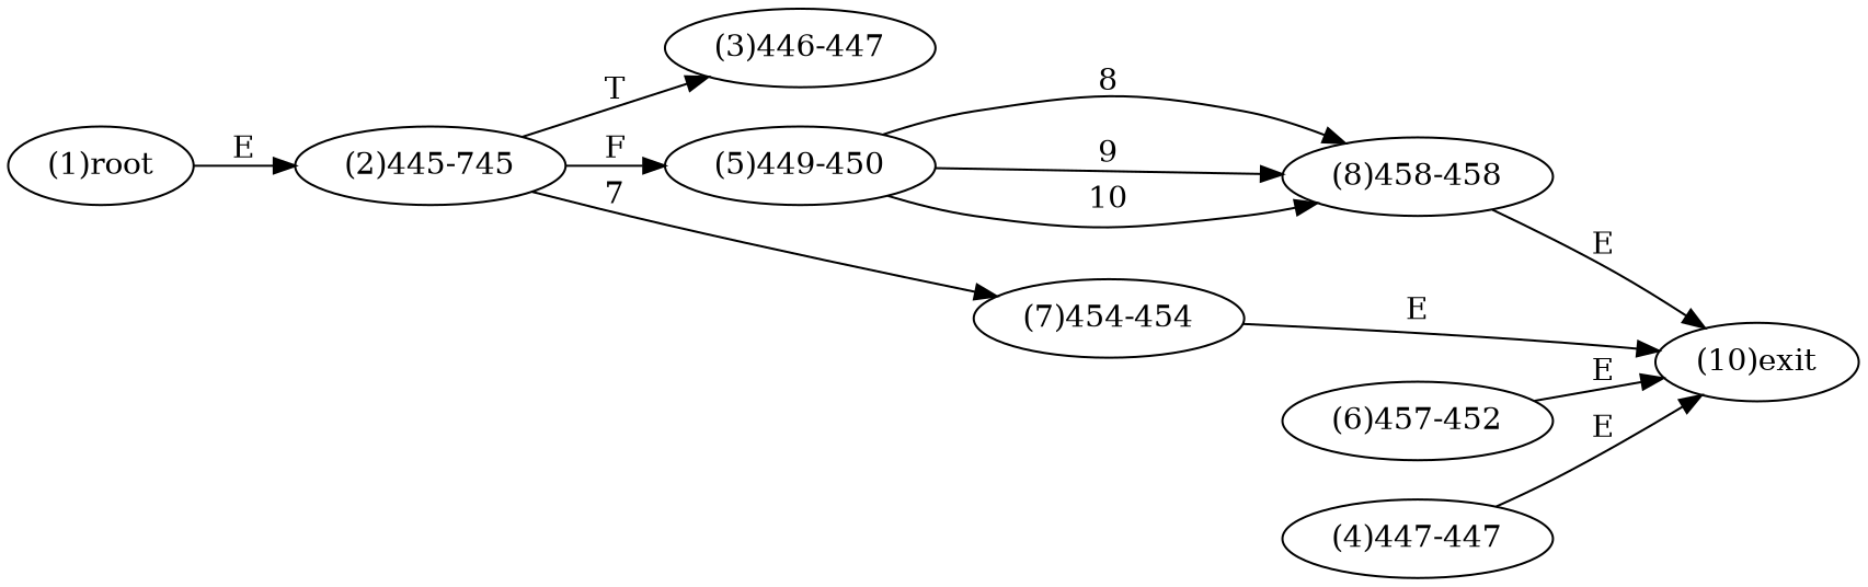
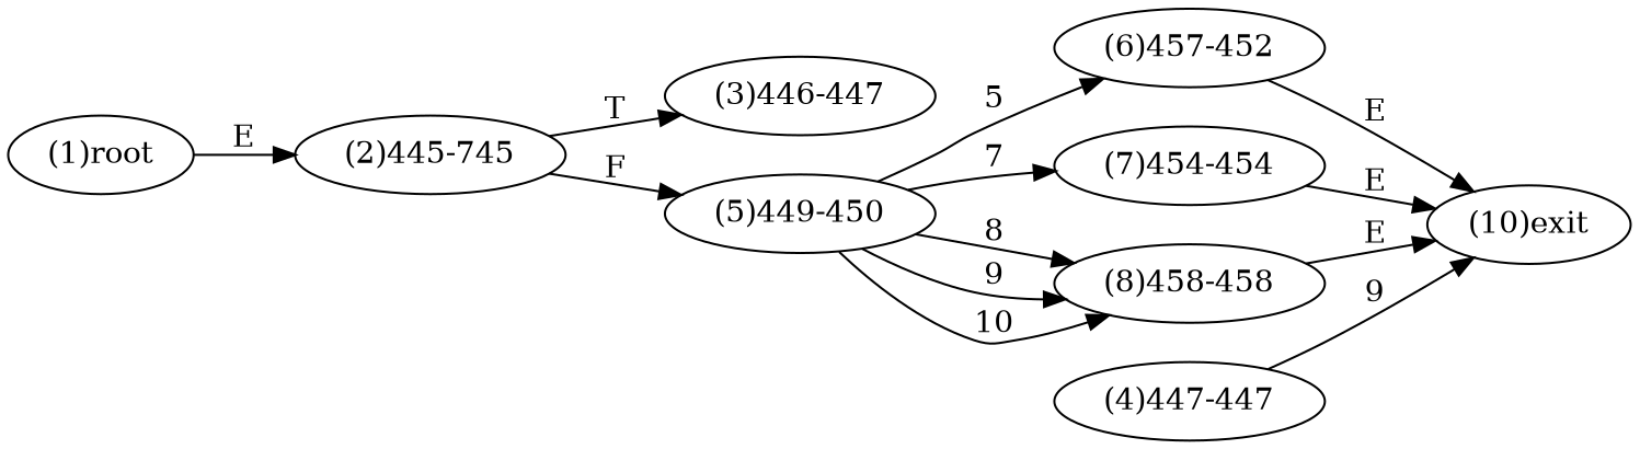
  digraph {
    rankdir=LR
    n1 [label="(1)root"]
    n2 [label="(2)445-745"]
    n3 [label="(3)446-447"]
    n4 [label="(5)449-450"]
    n5 [label="(6)457-452"]
    n6 [label="(7)454-454"]
    n7 [label="(8)458-458"]
    n8 [label="(4)447-447"]
    n9 [label="(10)exit"]
    n1 -> n2 [label=E]
    n2 -> n3 [label=T]
    n2 -> n4 [label=F]
-   n2 -> n6 [label=7]
+   n4 -> n5 [label=5]
+   n4 -> n6 [label=7]
    n4 -> n7 [label=8]
    n4 -> n7 [label=9]
    n4 -> n7 [label=10]
    n5 -> n9 [label=E]
    n6 -> n9 [label=E]
    n7 -> n9 [label=E]
-   n8 -> n9 [label=E]
+   n8 -> n9 [label=9]
  }
